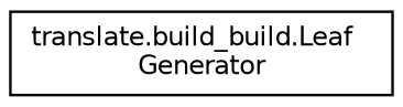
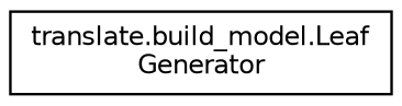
  digraph {
    rankdir=LR
-   n1 [color=black fillcolor=white fontname=Helvetica fontsize=10 height=0.2 label="translate.build_build.Leaf\lGenerator" shape=record style=filled width=0.4]
+   n1 [color=black fillcolor=white fontname=Helvetica fontsize=10 height=0.2 label="translate.build_model.Leaf\lGenerator" shape=record style=filled width=0.4]
  }
